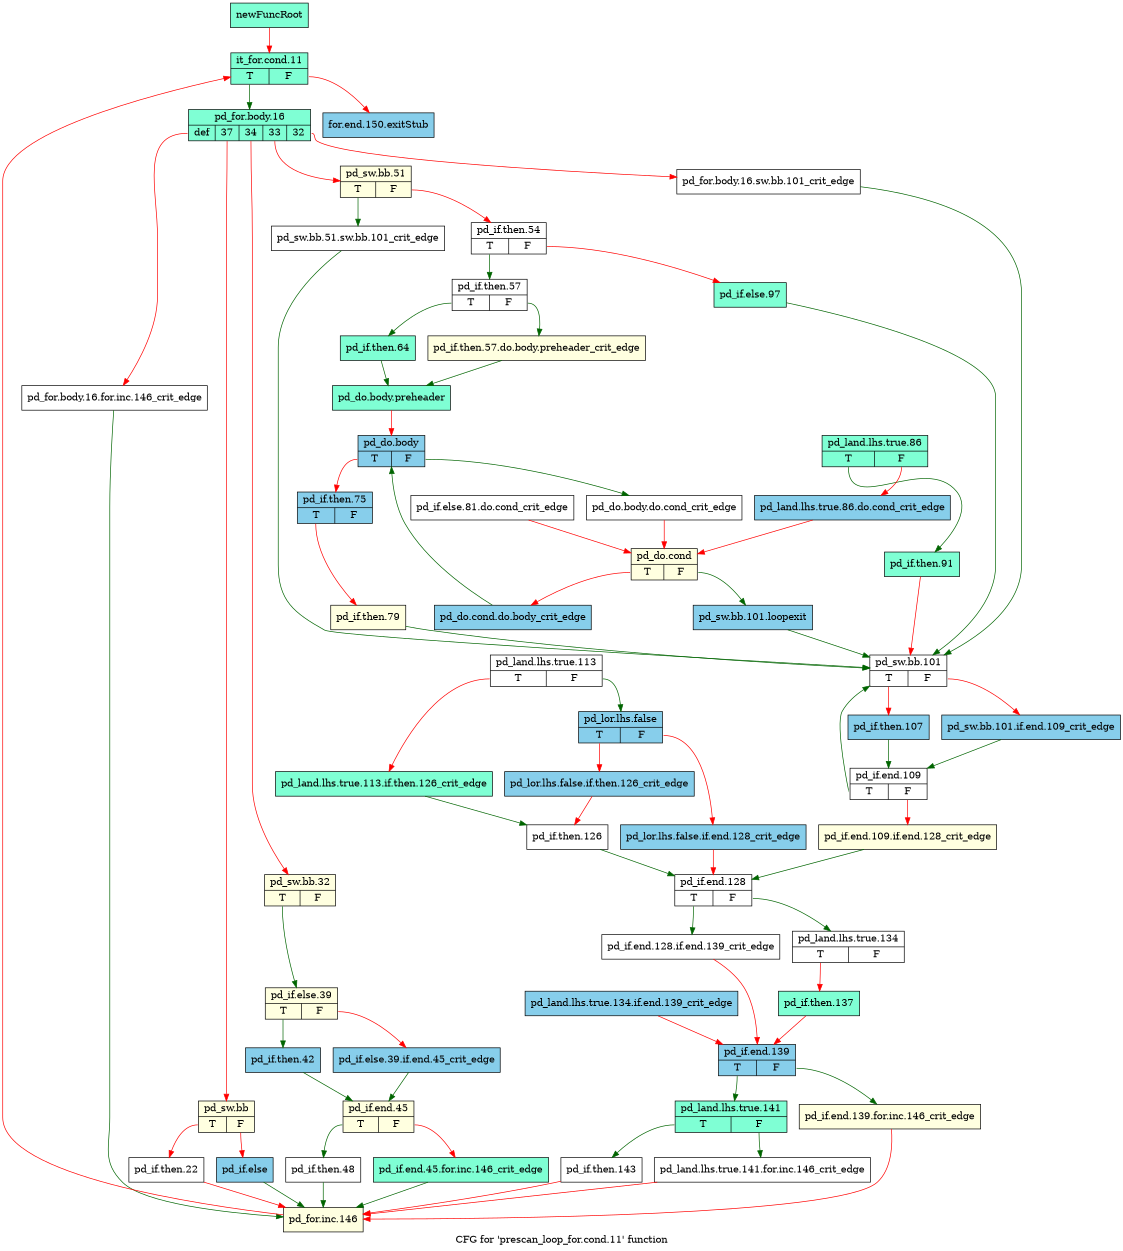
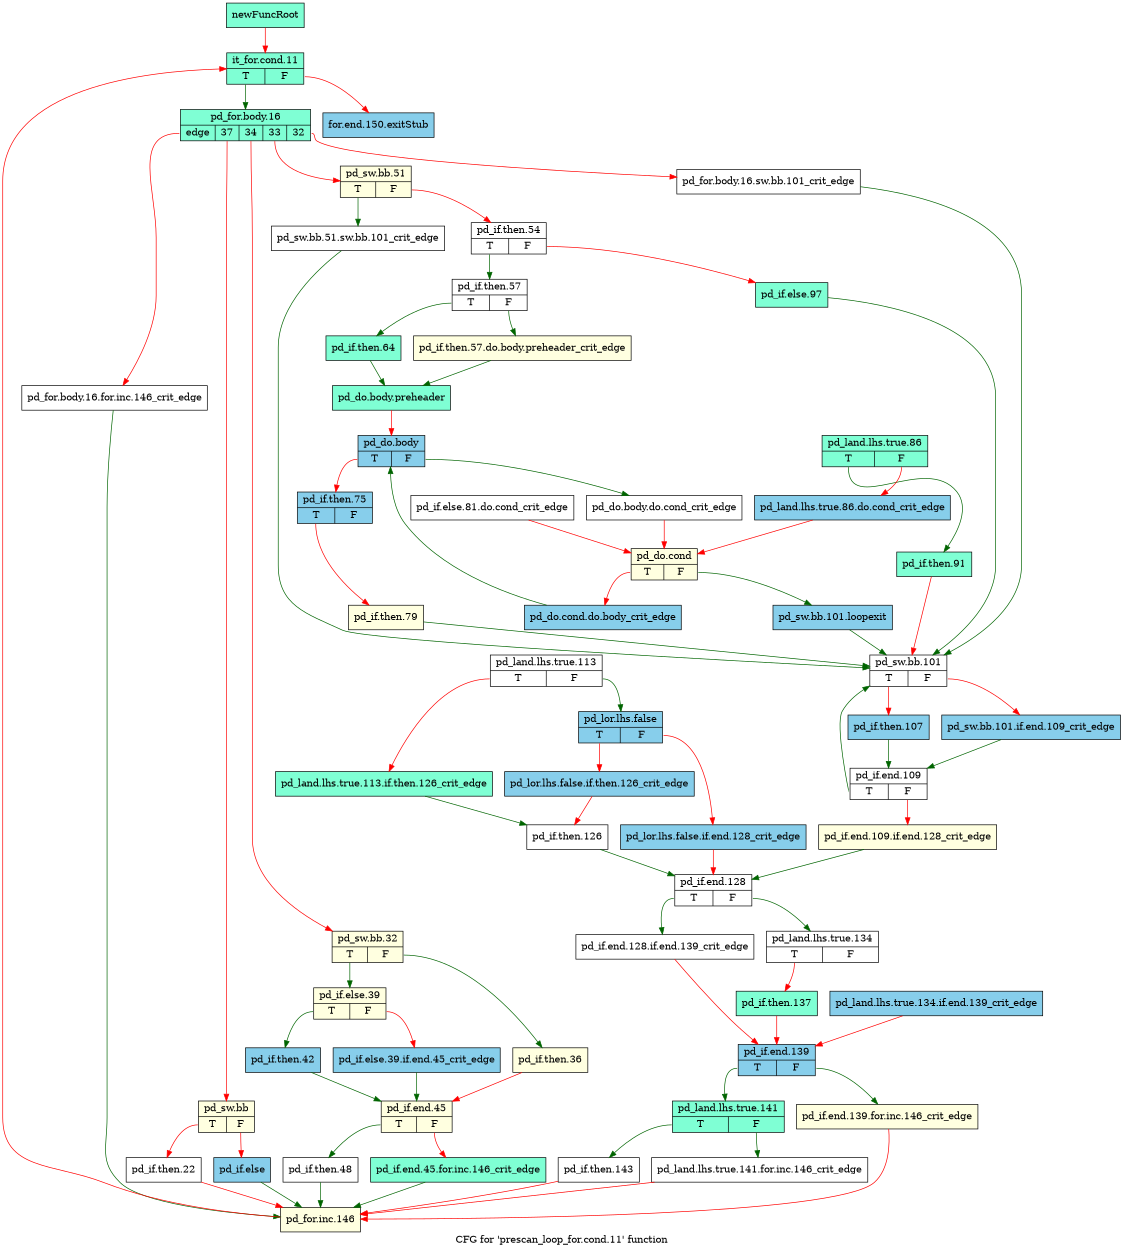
  digraph {
    label="CFG for 'prescan_loop_for.cond.11' function"
    node [fillcolor=white shape=record style=filled]
    edge [color=red]
    n1 [fillcolor=aquamarine label="{newFuncRoot}"]
    n2 [fillcolor=aquamarine label="{it_for.cond.11|{<s0>T|<s1>F}}"]
    n3 [fillcolor=skyblue label="{for.end.150.exitStub}"]
-   n4 [fillcolor=aquamarine label="{pd_for.body.16|{<s0>def|<s1>37|<s2>34|<s3>33|<s4>32}}"]
+   n4 [fillcolor=aquamarine label="{pd_for.body.16|{<s0>edge|<s1>37|<s2>34|<s3>33|<s4>32}}"]
    n5 [label="{pd_for.body.16.for.inc.146_crit_edge}"]
    n6 [fillcolor=lightyellow label="{pd_sw.bb|{<s0>T|<s1>F}}"]
    n7 [fillcolor=lightyellow label="{pd_sw.bb.32|{<s0>T|<s1>F}}"]
    n8 [fillcolor=lightyellow label="{pd_sw.bb.51|{<s0>T|<s1>F}}"]
    n9 [label="{pd_for.body.16.sw.bb.101_crit_edge}"]
    n10 [fillcolor=lightyellow label="{pd_for.inc.146}"]
    n11 [label="{pd_if.then.22}"]
    n12 [fillcolor=skyblue label="{pd_if.else}"]
    n13 [fillcolor=lightyellow label="{pd_if.else.39|{<s0>T|<s1>F}}"]
+   n14 [fillcolor=lightyellow label="{pd_if.then.36}"]
    n15 [label="{pd_sw.bb.51.sw.bb.101_crit_edge}"]
    n16 [label="{pd_if.then.54|{<s0>T|<s1>F}}"]
    n17 [label="{pd_sw.bb.101|{<s0>T|<s1>F}}"]
    n18 [fillcolor=skyblue label="{pd_if.then.42}"]
    n19 [fillcolor=skyblue label="{pd_if.else.39.if.end.45_crit_edge}"]
    n20 [fillcolor=lightyellow label="{pd_if.end.45|{<s0>T|<s1>F}}"]
    n21 [label="{pd_if.then.57|{<s0>T|<s1>F}}"]
    n22 [fillcolor=aquamarine label="{pd_if.else.97}"]
    n23 [fillcolor=skyblue label="{pd_if.then.107}"]
    n24 [fillcolor=skyblue label="{pd_sw.bb.101.if.end.109_crit_edge}"]
    n25 [label="{pd_if.end.109|{<s0>T|<s1>F}}"]
    n26 [fillcolor=aquamarine label="{pd_if.then.64}"]
    n27 [fillcolor=lightyellow label="{pd_if.then.57.do.body.preheader_crit_edge}"]
    n28 [fillcolor=aquamarine label="{pd_do.body.preheader}"]
    n29 [fillcolor=skyblue label="{pd_do.body|{<s0>T|<s1>F}}"]
    n30 [fillcolor=skyblue label="{pd_if.then.75|{<s0>T|<s1>F}}"]
    n31 [label="{pd_do.body.do.cond_crit_edge}"]
    n32 [fillcolor=lightyellow label="{pd_if.then.79}"]
    n33 [fillcolor=lightyellow label="{pd_do.cond|{<s0>T|<s1>F}}"]
    n34 [fillcolor=skyblue label="{pd_do.cond.do.body_crit_edge}"]
    n35 [fillcolor=skyblue label="{pd_sw.bb.101.loopexit}"]
    n36 [fillcolor=aquamarine label="{pd_land.lhs.true.86|{<s0>T|<s1>F}}"]
    n37 [fillcolor=aquamarine label="{pd_if.then.91}"]
    n38 [fillcolor=skyblue label="{pd_land.lhs.true.86.do.cond_crit_edge}"]
    n39 [label="{pd_if.else.81.do.cond_crit_edge}"]
    n40 [fillcolor=lightyellow label="{pd_if.end.109.if.end.128_crit_edge}"]
    n41 [label="{pd_land.lhs.true.113|{<s0>T|<s1>F}}"]
    n42 [fillcolor=aquamarine label="{pd_land.lhs.true.113.if.then.126_crit_edge}"]
    n43 [fillcolor=skyblue label="{pd_lor.lhs.false|{<s0>T|<s1>F}}"]
    n44 [label="{pd_if.end.128|{<s0>T|<s1>F}}"]
    n45 [label="{pd_if.then.126}"]
    n46 [fillcolor=skyblue label="{pd_lor.lhs.false.if.then.126_crit_edge}"]
    n47 [fillcolor=skyblue label="{pd_lor.lhs.false.if.end.128_crit_edge}"]
    n48 [label="{pd_if.end.128.if.end.139_crit_edge}"]
    n49 [label="{pd_land.lhs.true.134|{<s0>T|<s1>F}}"]
    n50 [fillcolor=skyblue label="{pd_if.end.139|{<s0>T|<s1>F}}"]
    n51 [fillcolor=aquamarine label="{pd_if.then.137}"]
    n52 [fillcolor=aquamarine label="{pd_land.lhs.true.141|{<s0>T|<s1>F}}"]
    n53 [fillcolor=lightyellow label="{pd_if.end.139.for.inc.146_crit_edge}"]
    n54 [fillcolor=skyblue label="{pd_land.lhs.true.134.if.end.139_crit_edge}"]
    n55 [label="{pd_if.then.143}"]
    n56 [label="{pd_land.lhs.true.141.for.inc.146_crit_edge}"]
    n57 [label="{pd_if.then.48}"]
    n58 [fillcolor=aquamarine label="{pd_if.end.45.for.inc.146_crit_edge}"]
    n1 -> n2
    n2 -> n3 [tailport=s1]
    n2 -> n4 [color=darkgreen tailport=s0]
    n4 -> n5 [tailport=s0]
    n4 -> n6 [tailport=s1]
    n4 -> n7 [tailport=s2]
    n4 -> n8 [tailport=s3]
    n4 -> n9 [tailport=s4]
    n5 -> n10 [color=darkgreen]
    n6 -> n11 [tailport=s0]
    n6 -> n12 [tailport=s1]
    n7 -> n13 [color=darkgreen tailport=s0]
+   n7 -> n14 [color=darkgreen tailport=s1]
    n8 -> n15 [color=darkgreen tailport=s0]
    n8 -> n16 [tailport=s1]
    n9 -> n17 [color=darkgreen]
    n10 -> n2
    n11 -> n10
    n12 -> n10 [color=darkgreen]
    n13 -> n18 [color=darkgreen tailport=s0]
    n13 -> n19 [tailport=s1]
+   n14 -> n20
    n15 -> n17 [color=darkgreen]
    n16 -> n21 [color=darkgreen tailport=s0]
    n16 -> n22 [tailport=s1]
    n17 -> n23 [tailport=s0]
    n17 -> n24 [tailport=s1]
    n18 -> n20 [color=darkgreen]
    n19 -> n20 [color=darkgreen]
    n20 -> n57 [color=darkgreen tailport=s0]
    n20 -> n58 [tailport=s1]
    n21 -> n26 [color=darkgreen tailport=s0]
    n21 -> n27 [color=darkgreen tailport=s1]
    n22 -> n17 [color=darkgreen]
    n23 -> n25 [color=darkgreen]
    n24 -> n25 [color=darkgreen]
    n25 -> n17 [color=darkgreen tailport=s0]
    n25 -> n40 [tailport=s1]
    n26 -> n28 [color=darkgreen]
    n27 -> n28 [color=darkgreen]
    n28 -> n29
    n29 -> n30 [tailport=s0]
    n29 -> n31 [color=darkgreen tailport=s1]
    n30 -> n32 [tailport=s0]
    n31 -> n33
    n32 -> n17 [color=darkgreen]
    n33 -> n34 [tailport=s0]
    n33 -> n35 [color=darkgreen tailport=s1]
    n34 -> n29 [color=darkgreen]
    n35 -> n17 [color=darkgreen]
    n36 -> n37 [color=darkgreen tailport=s0]
    n36 -> n38 [tailport=s1]
    n37 -> n17
    n38 -> n33
    n39 -> n33
    n40 -> n44 [color=darkgreen]
    n41 -> n42 [tailport=s0]
    n41 -> n43 [color=darkgreen tailport=s1]
    n42 -> n45 [color=darkgreen]
    n43 -> n46 [tailport=s0]
    n43 -> n47 [tailport=s1]
    n44 -> n48 [color=darkgreen tailport=s0]
    n44 -> n49 [color=darkgreen tailport=s1]
    n45 -> n44 [color=darkgreen]
    n46 -> n45
    n47 -> n44
    n48 -> n50
    n49 -> n51 [tailport=s0]
    n50 -> n52 [color=darkgreen tailport=s0]
    n50 -> n53 [color=darkgreen tailport=s1]
    n51 -> n50
    n52 -> n55 [color=darkgreen tailport=s0]
    n52 -> n56 [color=darkgreen tailport=s1]
    n53 -> n10
    n54 -> n50
    n55 -> n10
    n56 -> n10
    n57 -> n10 [color=darkgreen]
    n58 -> n10 [color=darkgreen]
  }
